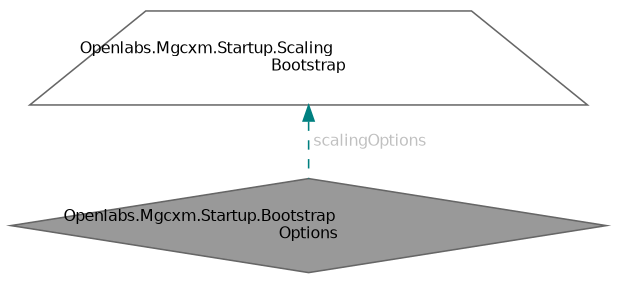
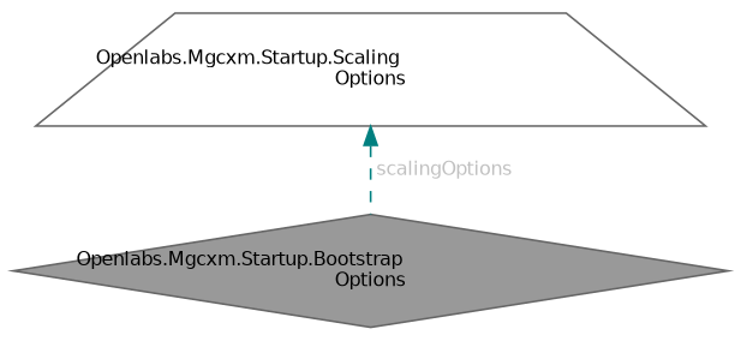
  digraph {
    node [color=gray40 fontname=Helvetica fontsize=10 style=filled]
    n1 [fillcolor=grey60 fontcolor=black height=0.2 label="Openlabs.Mgcxm.Startup.Bootstrap\lOptions" shape=diamond width=0.4]
-   n2 [fillcolor=white height=0.2 label="Openlabs.Mgcxm.Startup.Scaling\lBootstrap" shape=trapezium width=0.4]
+   n2 [fillcolor=white height=0.2 label="Openlabs.Mgcxm.Startup.Scaling\lOptions" shape=trapezium width=0.4]
    n2 -> n1 [color=teal dir=back fontcolor=grey fontname=Helvetica fontsize=10 label=" scalingOptions" labelfontname=Helvetica labelfontsize=10 style=dashed]
  }
